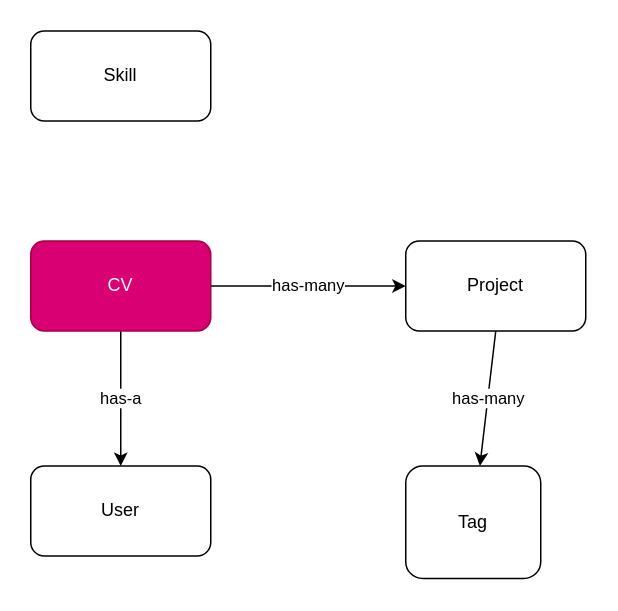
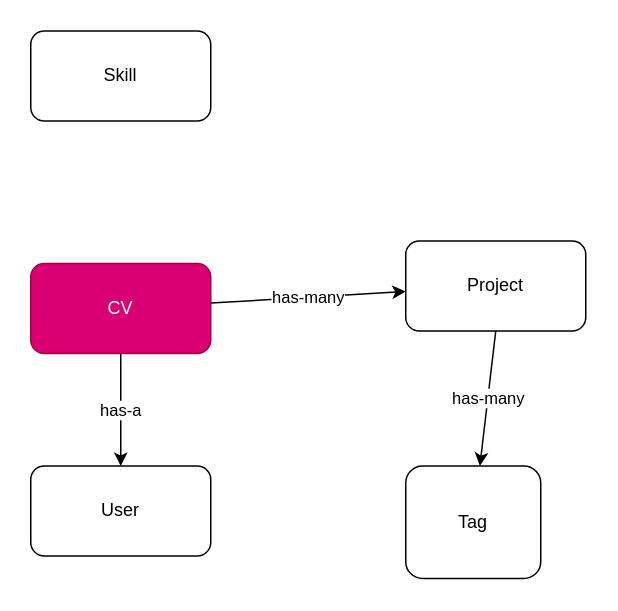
  <mxCell id="0" />
  <mxCell id="1" parent="0" />
  <mxCell id="2" value="has-many" style="edgeStyle=none;html=1;" edge="1" parent="1" source="4" target="5"><mxGeometry x="-0.001" relative="1" as="geometry"><mxPoint as="offset" /></mxGeometry></mxCell>
  <mxCell id="3" value="has-a" style="edgeStyle=none;html=1;" edge="1" parent="1" source="4" target="7"><mxGeometry relative="1" as="geometry" /></mxCell>
- <mxCell id="4" value="CV" style="rounded=1;whiteSpace=wrap;html=1;fillColor=#d80073;fontColor=#ffffff;strokeColor=#A50040;" vertex="1" parent="1"><mxGeometry x="20" y="160" width="120" height="60" as="geometry" /></mxCell>
+ <mxCell id="4" value="CV" style="rounded=1;whiteSpace=wrap;html=1;fillColor=#d80073;fontColor=#ffffff;strokeColor=#A50040;" vertex="1" parent="1"><mxGeometry x="20" y="175" width="120" height="60" as="geometry" /></mxCell>
  <mxCell id="5" value="Project" style="rounded=1;whiteSpace=wrap;html=1;" vertex="1" parent="1"><mxGeometry x="270" y="160" width="120" height="60" as="geometry" /></mxCell>
  <mxCell id="6" value="has-many" style="edgeStyle=none;html=1;exitX=0.5;exitY=1;exitDx=0;exitDy=0;" edge="1" parent="1" source="5" target="8"><mxGeometry relative="1" as="geometry" /></mxCell>
  <mxCell id="7" value="User" style="rounded=1;whiteSpace=wrap;html=1;" vertex="1" parent="1"><mxGeometry x="20" y="310" width="120" height="60" as="geometry" /></mxCell>
  <mxCell id="8" value="Tag" style="rounded=1;whiteSpace=wrap;html=1;" vertex="1" parent="1"><mxGeometry x="270" y="310" width="90" height="75" as="geometry" /></mxCell>
  <mxCell id="9" value="Skill" style="rounded=1;whiteSpace=wrap;html=1;" vertex="1" parent="1"><mxGeometry x="20" y="20" width="120" height="60" as="geometry" /></mxCell>
